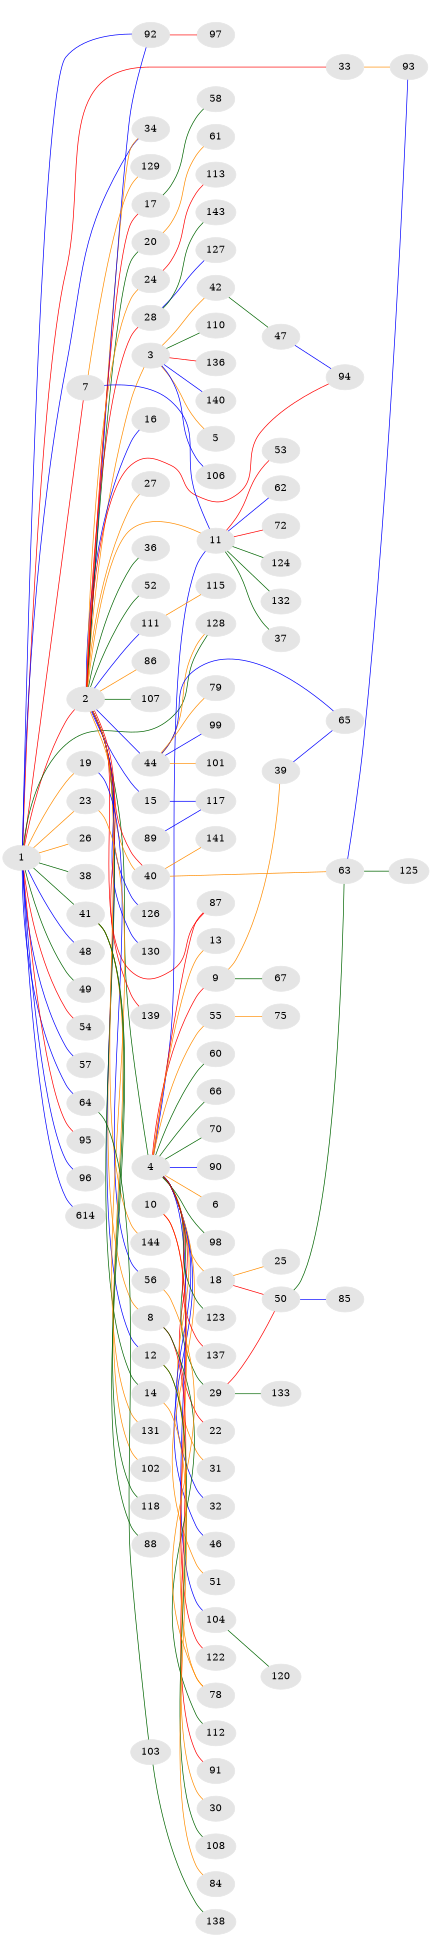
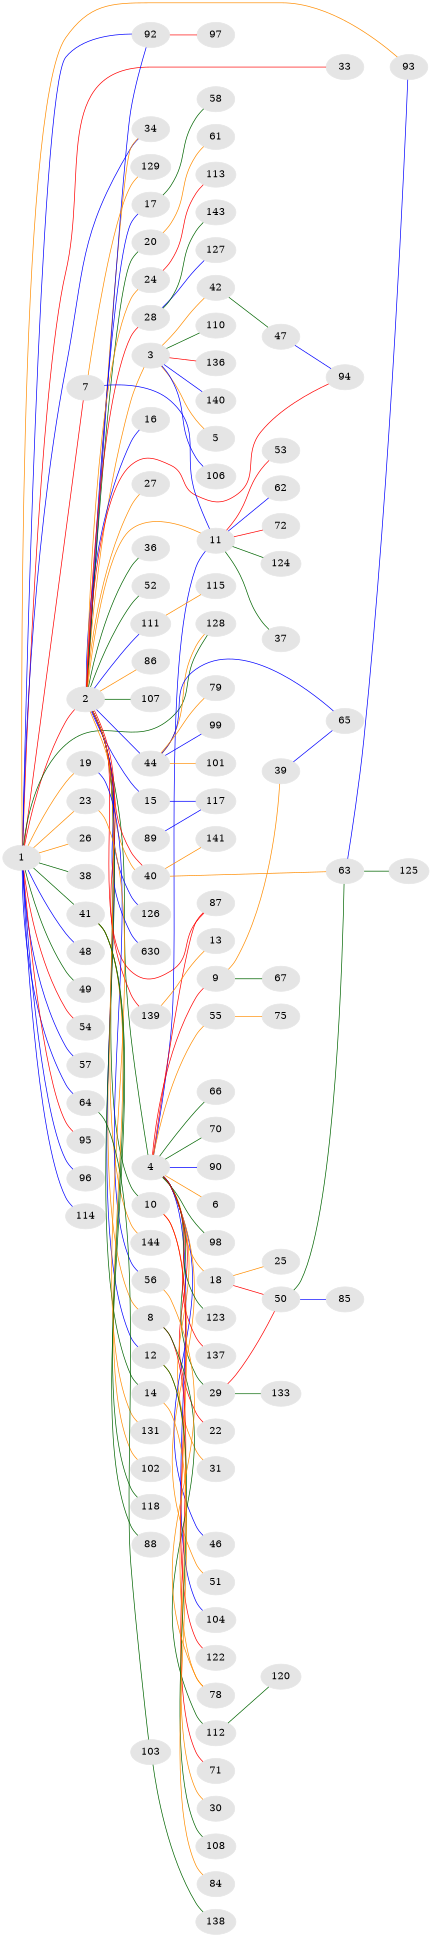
  graph {
    rankdir=LR
    node [color=gray90 style=filled]
    edge [color=darkorange]
    1 [super="+35"]
    2 [super="+68"]
    7
    19
    23
    26
    33
    34
    38
    41 [super="+135"]
    48
    49
    54
    57
    64
    92 [super="+100"]
    93
    95
    96
-   114 [label=614]
+   114
    128
    3 [super="+82"]
    4 [super="+11"]
    8 [super="+45"]
    10
    12 [super="+43"]
    14 [super="+74"]
    15
    16
    17
    20
    n32 [label=11 super="+134"]
    24
    27
    28
    36
    40 [super="+59"]
    44
    52 [super="+83"]
    86
    87
    94
    107
    111
    126
-   130
+   130 [label=630]
    139
    144
    129
    56
    131
    88
    102
    118
    103 [super="+121"]
    117 [super="+142"]
    89
    97
    5
    42
    106
    110 [super="+116"]
    136
    140
    6
    9 [super="+77"]
    13
    18 [super="+81"]
    22
    29
    31
-   32
    46
    51
    55
-   60
    66 [super="+105"]
    70
    90
    98
    104
    123
    137
-   91
+   91 [label=71]
    112
    78
    122
    30
    108
    84
    58 [super="+109"]
    61 [super="+73"]
    37 [super="+80"]
    53
    62
    72
    124
-   132
    113
    127
    143
    63
    141
    65 [super="+71"]
    79
    99
    101
    115
    47
    39 [super="+76"]
    67
    25
    50 [super="+69"]
    133
    75 [super="+119"]
    120
    85
    125
    138
    1 -- 2 [color=red]
    1 -- 7 [color=red]
    1 -- 19
    1 -- 23
    1 -- 26
    1 -- 33 [color=red]
    1 -- 34 [color=blue]
    1 -- 38 [color=darkgreen]
    1 -- 41 [color=darkgreen]
    1 -- 48 [color=blue]
    1 -- 49 [color=darkgreen]
    1 -- 54 [color=red]
    1 -- 57 [color=blue]
    1 -- 64 [color=blue]
    1 -- 92 [color=blue]
-   33 -- 93
+   1 -- 93
    1 -- 95 [color=red]
    1 -- 96 [color=blue]
    1 -- 114 [color=blue]
    1 -- 128 [color=darkgreen]
    2 -- 34
    2 -- 92 [color=blue]
    2 -- 3
    2 -- 4 [color=darkgreen weight=2]
    2 -- 8
+   2 -- 10 [color=darkgreen]
    2 -- 12 [color=blue]
    2 -- 14 [color=darkgreen]
    2 -- 15 [color=blue]
    2 -- 16 [color=blue]
-   2 -- 17 [color=red]
+   2 -- 17 [color=blue]
    2 -- 20 [color=darkgreen]
    2 -- n32
    2 -- 24
    2 -- 27
    2 -- 28 [color=red]
    2 -- 36 [color=darkgreen]
    2 -- 40
    2 -- 40 [color=red]
    2 -- 44 [color=blue]
    2 -- 52 [color=darkgreen]
    2 -- 86
    2 -- 87 [color=red]
    2 -- 94 [color=red]
    2 -- 107 [color=darkgreen]
    2 -- 111 [color=blue]
    2 -- 126 [color=blue]
    2 -- 130 [color=blue]
    2 -- 139 [color=red]
    2 -- 144
    7 -- n32 [color=blue]
    7 -- 129
    19 -- 56 [color=blue]
    23 -- 131
    41 -- 88 [color=darkgreen]
    41 -- 102
    41 -- 118 [color=darkgreen]
    64 -- 103 [color=darkgreen]
    92 -- 97 [color=red]
    3 -- 5
    3 -- 42
    3 -- 106 [color=blue]
    3 -- 110 [color=darkgreen]
    3 -- 136 [color=red]
    3 -- 140 [color=blue]
    4 -- n32 [color=blue]
    4 -- 87 [color=red]
    4 -- 6
    4 -- 9 [color=red]
-   4 -- 13
+   139 -- 13
    4 -- 18
    4 -- 22 [color=red]
    4 -- 29 [color=darkgreen]
    4 -- 31
-   4 -- 32 [color=blue]
    4 -- 46 [color=blue]
    4 -- 51
    4 -- 55
-   4 -- 60 [color=darkgreen]
    4 -- 66 [color=darkgreen]
    4 -- 70 [color=darkgreen]
    4 -- 90 [color=blue]
    4 -- 98 [color=darkgreen]
    4 -- 104 [color=blue]
    4 -- 123 [color=darkgreen]
    4 -- 137 [color=red]
    8 -- 91 [color=red]
    8 -- 112 [color=darkgreen]
    10 -- 78
    10 -- 122 [color=red]
    12 -- 30
    12 -- 108 [color=darkgreen]
    14 -- 84
    15 -- 117 [color=blue]
    17 -- 58 [color=darkgreen]
    20 -- 61
    n32 -- 37 [color=darkgreen]
    n32 -- 53 [color=red]
    n32 -- 62 [color=blue]
    n32 -- 72 [color=red]
    n32 -- 124 [color=darkgreen]
-   n32 -- 132 [color=darkgreen]
    24 -- 113 [color=red]
    28 -- 127 [color=blue]
    28 -- 143 [color=darkgreen]
    40 -- 63
    40 -- 141
    44 -- 128
    44 -- 65 [color=blue]
    44 -- 79
    44 -- 99 [color=blue]
    44 -- 101
    111 -- 115
    56 -- 78
    103 -- 138 [color=darkgreen]
    89 -- 117 [color=blue]
    42 -- 47 [color=darkgreen]
    9 -- 39
    9 -- 67 [color=darkgreen]
    18 -- 25
    18 -- 50 [color=red]
    29 -- 50 [color=red]
    29 -- 133 [color=darkgreen]
    55 -- 75
-   104 -- 120 [color=darkgreen]
+   112 -- 120 [color=darkgreen]
    63 -- 93 [color=blue]
    63 -- 125 [color=darkgreen]
    47 -- 94 [color=blue]
    39 -- 65 [color=blue]
    50 -- 63 [color=darkgreen]
    50 -- 85 [color=blue]
  }
